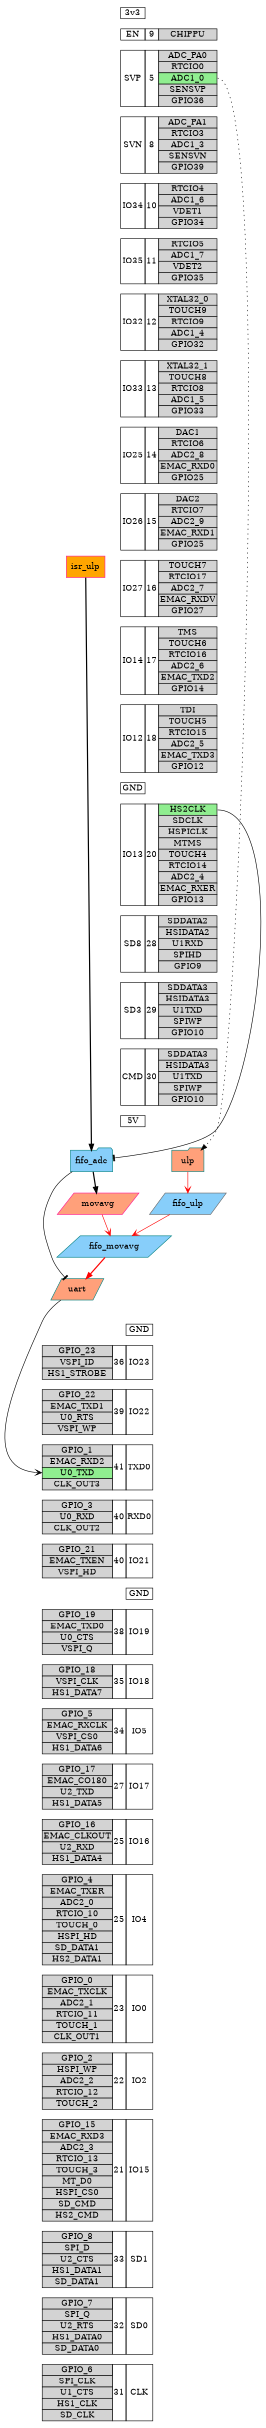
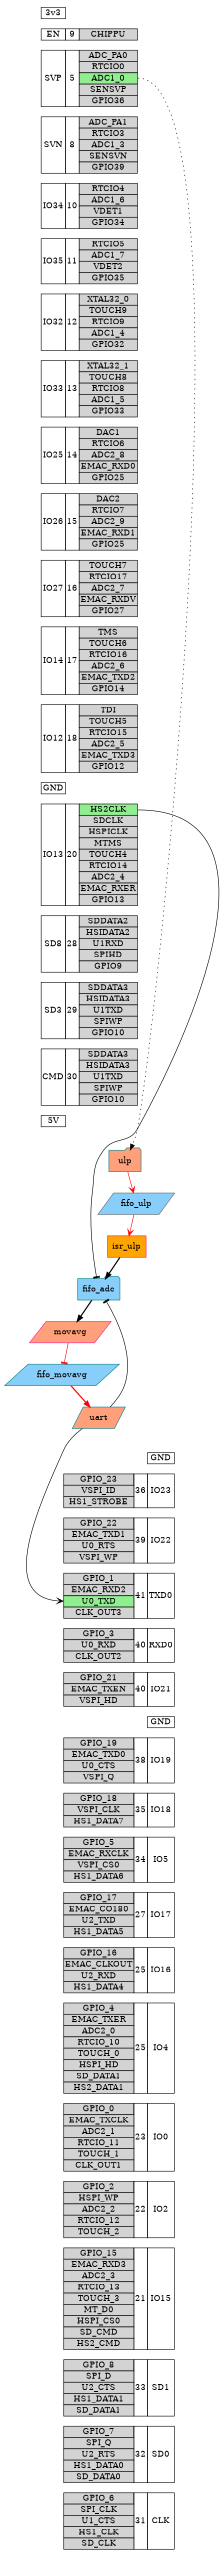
  digraph {
    splines=true
    node [color=teal fillcolor=lightskyblue shape=parallelogram style=filled]
    edge [arrowhead=normal color=black style=solid]
    fifo_ulp [color=gray40]
    isr_ulp [color=deeppink fillcolor=orange shape=box]
    fifo_adc [shape=folder]
    movavg [color=deeppink fillcolor=lightsalmon]
    uart [fillcolor=lightsalmon]
    fifo_movavg
    n7 [fillcolor=red label=< <TABLE BORDER="0" CELLBORDER="1" CELLSPACING="0" CELLPADDING="1">   <TR>     <TD ROWSPAN="1" BORDER="0"></TD>     <TD ROWSPAN="1" BORDER="0"></TD>     <TD ROWSPAN="1">GND</TD>   </TR>   <TR><TD BORDER="0"> </TD></TR>   <TR>       <TD BGCOLOR="lightgray" PORT="GPIO_23">GPIO_23</TD>     <TD ROWSPAN="3">36</TD>     <TD ROWSPAN="3">IO23</TD></TR><TR>       <TD BGCOLOR="lightgray" PORT="VSPI_ID">VSPI_ID</TD></TR><TR>       <TD BGCOLOR="lightgray" PORT="HS1_STROBE">HS1_STROBE</TD>   </TR>   <TR><TD BORDER="0"> </TD></TR>   <TR>       <TD BGCOLOR="lightgray" PORT="GPIO_22">GPIO_22</TD>     <TD ROWSPAN="4">39</TD>     <TD ROWSPAN="4">IO22</TD></TR><TR>       <TD BGCOLOR="lightgray" PORT="EMAC_TXD1">EMAC_TXD1</TD></TR><TR>       <TD BGCOLOR="lightgray" PORT="U0_RTS">U0_RTS</TD></TR><TR>       <TD BGCOLOR="lightgray" PORT="VSPI_WP">VSPI_WP</TD>   </TR>   <TR><TD BORDER="0"> </TD></TR>   <TR>       <TD BGCOLOR="lightgray" PORT="GPIO_1">GPIO_1</TD>     <TD ROWSPAN="4">41</TD>     <TD ROWSPAN="4">TXD0</TD></TR><TR>       <TD BGCOLOR="lightgray" PORT="EMAC_RXD2">EMAC_RXD2</TD></TR><TR>       <TD BGCOLOR="lightgreen" PORT="U0_TXD">U0_TXD</TD></TR><TR>       <TD BGCOLOR="lightgray" PORT="CLK_OUT3">CLK_OUT3</TD>   </TR>   <TR><TD BORDER="0"> </TD></TR>   <TR>       <TD BGCOLOR="lightgray" PORT="GPIO_3">GPIO_3</TD>     <TD ROWSPAN="3">40</TD>     <TD ROWSPAN="3">RXD0</TD></TR><TR>       <TD BGCOLOR="lightgray" PORT="U0_RXD">U0_RXD</TD></TR><TR>       <TD BGCOLOR="lightgray" PORT="CLK_OUT2">CLK_OUT2</TD>   </TR>   <TR><TD BORDER="0"> </TD></TR>   <TR>       <TD BGCOLOR="lightgray" PORT="GPIO_21">GPIO_21</TD>     <TD ROWSPAN="3">40</TD>     <TD ROWSPAN="3">IO21</TD></TR><TR>       <TD BGCOLOR="lightgray" PORT="EMAC_TXEN">EMAC_TXEN</TD></TR><TR>       <TD BGCOLOR="lightgray" PORT="VSPI_HD">VSPI_HD</TD>   </TR>   <TR><TD BORDER="0"> </TD></TR>   <TR>     <TD ROWSPAN="1" BORDER="0"></TD>     <TD ROWSPAN="1" BORDER="0"></TD>     <TD ROWSPAN="1">GND</TD>   </TR>   <TR><TD BORDER="0"> </TD></TR>   <TR>       <TD BGCOLOR="lightgray" PORT="GPIO_19">GPIO_19</TD>     <TD ROWSPAN="4">38</TD>     <TD ROWSPAN="4">IO19</TD></TR><TR>       <TD BGCOLOR="lightgray" PORT="EMAC_TXD0">EMAC_TXD0</TD></TR><TR>       <TD BGCOLOR="lightgray" PORT="U0_CTS">U0_CTS</TD></TR><TR>       <TD BGCOLOR="lightgray" PORT="VSPI_Q">VSPI_Q</TD>   </TR>   <TR><TD BORDER="0"> </TD></TR>   <TR>       <TD BGCOLOR="lightgray" PORT="GPIO_18">GPIO_18</TD>     <TD ROWSPAN="3">35</TD>     <TD ROWSPAN="3">IO18</TD></TR><TR>       <TD BGCOLOR="lightgray" PORT="VSPI_CLK">VSPI_CLK</TD></TR><TR>       <TD BGCOLOR="lightgray" PORT="HS1_DATA7">HS1_DATA7</TD>   </TR>   <TR><TD BORDER="0"> </TD></TR>   <TR>       <TD BGCOLOR="lightgray" PORT="GPIO_5">GPIO_5</TD>     <TD ROWSPAN="4">34</TD>     <TD ROWSPAN="4">IO5</TD></TR><TR>       <TD BGCOLOR="lightgray" PORT="EMAC_RXCLK">EMAC_RXCLK</TD></TR><TR>       <TD BGCOLOR="lightgray" PORT="VSPI_CS0">VSPI_CS0</TD></TR><TR>       <TD BGCOLOR="lightgray" PORT="HS1_DATA6">HS1_DATA6</TD>   </TR>   <TR><TD BORDER="0"> </TD></TR>   <TR>       <TD BGCOLOR="lightgray" PORT="GPIO_17">GPIO_17</TD>     <TD ROWSPAN="4">27</TD>     <TD ROWSPAN="4">IO17</TD></TR><TR>       <TD BGCOLOR="lightgray" PORT="EMAC_CO180">EMAC_CO180</TD></TR><TR>       <TD BGCOLOR="lightgray" PORT="U2_TXD">U2_TXD</TD></TR><TR>       <TD BGCOLOR="lightgray" PORT="HS1_DATA5">HS1_DATA5</TD>   </TR>   <TR><TD BORDER="0"> </TD></TR>   <TR>       <TD BGCOLOR="lightgray" PORT="GPIO_16">GPIO_16</TD>     <TD ROWSPAN="4">25</TD>     <TD ROWSPAN="4">IO16</TD></TR><TR>       <TD BGCOLOR="lightgray" PORT="EMAC_CLKOUT">EMAC_CLKOUT</TD></TR><TR>       <TD BGCOLOR="lightgray" PORT="U2_RXD">U2_RXD</TD></TR><TR>       <TD BGCOLOR="lightgray" PORT="HS1_DATA4">HS1_DATA4</TD>   </TR>   <TR><TD BORDER="0"> </TD></TR>   <TR>       <TD BGCOLOR="lightgray" PORT="GPIO_4">GPIO_4</TD>     <TD ROWSPAN="8">25</TD>     <TD ROWSPAN="8">IO4</TD></TR><TR>       <TD BGCOLOR="lightgray" PORT="EMAC_TXER">EMAC_TXER</TD></TR><TR>       <TD BGCOLOR="lightgray" PORT="ADC2_0">ADC2_0</TD></TR><TR>       <TD BGCOLOR="lightgray" PORT="RTCIO_10">RTCIO_10</TD></TR><TR>       <TD BGCOLOR="lightgray" PORT="TOUCH_0">TOUCH_0</TD></TR><TR>       <TD BGCOLOR="lightgray" PORT="HSPI_HD">HSPI_HD</TD></TR><TR>       <TD BGCOLOR="lightgray" PORT="SD_DATA1">SD_DATA1</TD></TR><TR>       <TD BGCOLOR="lightgray" PORT="HS2_DATA1">HS2_DATA1</TD>   </TR>   <TR><TD BORDER="0"> </TD></TR>   <TR>       <TD BGCOLOR="lightgray" PORT="GPIO_0">GPIO_0</TD>     <TD ROWSPAN="6">23</TD>     <TD ROWSPAN="6">IO0</TD></TR><TR>       <TD BGCOLOR="lightgray" PORT="EMAC_TXCLK">EMAC_TXCLK</TD></TR><TR>       <TD BGCOLOR="lightgray" PORT="ADC2_1">ADC2_1</TD></TR><TR>       <TD BGCOLOR="lightgray" PORT="RTCIO_11">RTCIO_11</TD></TR><TR>       <TD BGCOLOR="lightgray" PORT="TOUCH_1">TOUCH_1</TD></TR><TR>       <TD BGCOLOR="lightgray" PORT="CLK_OUT1">CLK_OUT1</TD>   </TR>   <TR><TD BORDER="0"> </TD></TR>   <TR>       <TD BGCOLOR="lightgray" PORT="GPIO_2">GPIO_2</TD>     <TD ROWSPAN="5">22</TD>     <TD ROWSPAN="5">IO2</TD></TR><TR>       <TD BGCOLOR="lightgray" PORT="HSPI_WP">HSPI_WP</TD></TR><TR>       <TD BGCOLOR="lightgray" PORT="ADC2_2">ADC2_2</TD></TR><TR>       <TD BGCOLOR="lightgray" PORT="RTCIO_12">RTCIO_12</TD></TR><TR>       <TD BGCOLOR="lightgray" PORT="TOUCH_2">TOUCH_2</TD>   </TR>   <TR><TD BORDER="0"> </TD></TR>   <TR>       <TD BGCOLOR="lightgray" PORT="GPIO_15">GPIO_15</TD>     <TD ROWSPAN="9">21</TD>     <TD ROWSPAN="9">IO15</TD></TR><TR>       <TD BGCOLOR="lightgray" PORT="EMAC_RXD3">EMAC_RXD3</TD></TR><TR>       <TD BGCOLOR="lightgray" PORT="ADC2_3">ADC2_3</TD></TR><TR>       <TD BGCOLOR="lightgray" PORT="RTCIO_13">RTCIO_13</TD></TR><TR>       <TD BGCOLOR="lightgray" PORT="TOUCH_3">TOUCH_3</TD></TR><TR>       <TD BGCOLOR="lightgray" PORT="MT_D0">MT_D0</TD></TR><TR>       <TD BGCOLOR="lightgray" PORT="HSPI_CS0">HSPI_CS0</TD></TR><TR>       <TD BGCOLOR="lightgray" PORT="SD_CMD">SD_CMD</TD></TR><TR>       <TD BGCOLOR="lightgray" PORT="HS2_CMD">HS2_CMD</TD>   </TR>   <TR><TD BORDER="0"> </TD></TR>   <TR>       <TD BGCOLOR="lightgray" PORT="GPIO_8">GPIO_8</TD>     <TD ROWSPAN="5">33</TD>     <TD ROWSPAN="5">SD1</TD></TR><TR>       <TD BGCOLOR="lightgray" PORT="SPI_D">SPI_D</TD></TR><TR>       <TD BGCOLOR="lightgray" PORT="U2_CTS">U2_CTS</TD></TR><TR>       <TD BGCOLOR="lightgray" PORT="HS1_DATA1">HS1_DATA1</TD></TR><TR>       <TD BGCOLOR="lightgray" PORT="SD_DATA1">SD_DATA1</TD>   </TR>   <TR><TD BORDER="0"> </TD></TR>   <TR>       <TD BGCOLOR="lightgray" PORT="GPIO_7">GPIO_7</TD>     <TD ROWSPAN="5">32</TD>     <TD ROWSPAN="5">SD0</TD></TR><TR>       <TD BGCOLOR="lightgray" PORT="SPI_Q">SPI_Q</TD></TR><TR>       <TD BGCOLOR="lightgray" PORT="U2_RTS">U2_RTS</TD></TR><TR>       <TD BGCOLOR="lightgray" PORT="HS1_DATA0">HS1_DATA0</TD></TR><TR>       <TD BGCOLOR="lightgray" PORT="SD_DATA0">SD_DATA0</TD>   </TR>   <TR><TD BORDER="0"> </TD></TR>   <TR>       <TD BGCOLOR="lightgray" PORT="GPIO_6">GPIO_6</TD>     <TD ROWSPAN="5">31</TD>     <TD ROWSPAN="5">CLK</TD></TR><TR>       <TD BGCOLOR="lightgray" PORT="SPI_CLK">SPI_CLK</TD></TR><TR>       <TD BGCOLOR="lightgray" PORT="U1_CTS">U1_CTS</TD></TR><TR>       <TD BGCOLOR="lightgray" PORT="HS1_CLK">HS1_CLK</TD></TR><TR>       <TD BGCOLOR="lightgray" PORT="SD_CLK">SD_CLK</TD>   </TR> </TABLE>> shape=plaintext color="" style=""]
    ulp [fillcolor=lightsalmon shape=folder]
    n9 [fillcolor=red label=< <TABLE BORDER="0" CELLBORDER="1" CELLSPACING="0" CELLPADDING="1">   <TR>     <TD ROWSPAN="1">3v3</TD>     <TD ROWSPAN="1" BORDER="0"></TD>     <TD ROWSPAN="1" BORDER="0"></TD>   </TR>   <TR><TD BORDER="0"> </TD></TR>   <TR>     <TD ROWSPAN="1">EN</TD>     <TD ROWSPAN="1">9</TD>       <TD BGCOLOR="lightgray" PORT="CHIPPU">CHIPPU</TD>   </TR>     <TR><TD BORDER="0"> </TD></TR>   <TR>     <TD ROWSPAN="5">SVP</TD>     <TD ROWSPAN="5">5</TD>       <TD BGCOLOR="lightgray" PORT="ADC_PA0">ADC_PA0</TD></TR><TR>       <TD BGCOLOR="lightgray" PORT="RTCIO0">RTCIO0</TD></TR><TR>       <TD BGCOLOR="lightgreen" PORT="ADC1_0">ADC1_0</TD></TR><TR>       <TD BGCOLOR="lightgray" PORT="SENSVP">SENSVP</TD></TR><TR>       <TD BGCOLOR="lightgray" PORT="GPIO36">GPIO36</TD>   </TR>   <TR><TD BORDER="0"> </TD></TR>   <TR>     <TD ROWSPAN="5">SVN</TD>     <TD ROWSPAN="5">8</TD>       <TD BGCOLOR="lightgray" PORT="ADC_PA1">ADC_PA1</TD></TR><TR>       <TD BGCOLOR="lightgray" PORT="RTCIO3">RTCIO3</TD></TR><TR>       <TD BGCOLOR="lightgray" PORT="ADC1_3">ADC1_3</TD></TR><TR>       <TD BGCOLOR="lightgray" PORT="SENSVN">SENSVN</TD></TR><TR>       <TD BGCOLOR="lightgray" PORT="GPIO39">GPIO39</TD>   </TR>   <TR><TD BORDER="0"> </TD></TR>   <TR>     <TD ROWSPAN="4">IO34</TD>     <TD ROWSPAN="4">10</TD>       <TD BGCOLOR="lightgray" PORT="RTCIO4">RTCIO4</TD></TR><TR>       <TD BGCOLOR="lightgray" PORT="ADC1_6">ADC1_6</TD></TR><TR>       <TD BGCOLOR="lightgray" PORT="VDET1">VDET1</TD></TR><TR>       <TD BGCOLOR="lightgray" PORT="GPIO34">GPIO34</TD>   </TR>   <TR><TD BORDER="0"> </TD></TR>   <TR>     <TD ROWSPAN="4">IO35</TD>     <TD ROWSPAN="4">11</TD>       <TD BGCOLOR="lightgray" PORT="RTCIO5">RTCIO5</TD></TR><TR>       <TD BGCOLOR="lightgray" PORT="ADC1_7">ADC1_7</TD></TR><TR>       <TD BGCOLOR="lightgray" PORT="VDET2">VDET2</TD></TR><TR>       <TD BGCOLOR="lightgray" PORT="GPIO35">GPIO35</TD>   </TR>   <TR><TD BORDER="0"> </TD></TR>   <TR>     <TD ROWSPAN="5">IO32</TD>     <TD ROWSPAN="5">12</TD>       <TD BGCOLOR="lightgray" PORT="XTAL32_0">XTAL32_0</TD></TR><TR>       <TD BGCOLOR="lightgray" PORT="TOUCH9">TOUCH9</TD></TR><TR>       <TD BGCOLOR="lightgray" PORT="RTCIO9">RTCIO9</TD></TR><TR>       <TD BGCOLOR="lightgray" PORT="ADC1_4">ADC1_4</TD></TR><TR>       <TD BGCOLOR="lightgray" PORT="GPIO32">GPIO32</TD>   </TR>   <TR><TD BORDER="0"> </TD></TR>   <TR>     <TD ROWSPAN="5">IO33</TD>     <TD ROWSPAN="5">13</TD>       <TD BGCOLOR="lightgray" PORT="XTAL32_1">XTAL32_1</TD></TR><TR>       <TD BGCOLOR="lightgray" PORT="TOUCH8">TOUCH8</TD></TR><TR>       <TD BGCOLOR="lightgray" PORT="RTCIO8">RTCIO8</TD></TR><TR>       <TD BGCOLOR="lightgray" PORT="ADC1_5">ADC1_5</TD></TR><TR>       <TD BGCOLOR="lightgray" PORT="GPIO33">GPIO33</TD>   </TR>   <TR><TD BORDER="0"> </TD></TR>   <TR>     <TD ROWSPAN="5">IO25</TD>     <TD ROWSPAN="5">14</TD>       <TD BGCOLOR="lightgray" PORT="DAC1">DAC1</TD></TR><TR>       <TD BGCOLOR="lightgray" PORT="RTCIO6">RTCIO6</TD></TR><TR>       <TD BGCOLOR="lightgray" PORT="ADC2_8">ADC2_8</TD></TR><TR>       <TD BGCOLOR="lightgray" PORT="EMAC_RXD0">EMAC_RXD0</TD></TR><TR>       <TD BGCOLOR="lightgray" PORT="GPIO25">GPIO25</TD>   </TR>   <TR><TD BORDER="0"> </TD></TR>   <TR>     <TD ROWSPAN="5">IO26</TD>     <TD ROWSPAN="5">15</TD>       <TD BGCOLOR="lightgray" PORT="DAC2">DAC2</TD></TR><TR>       <TD BGCOLOR="lightgray" PORT="RTCIO7">RTCIO7</TD></TR><TR>       <TD BGCOLOR="lightgray" PORT="ADC2_9">ADC2_9</TD></TR><TR>       <TD BGCOLOR="lightgray" PORT="EMAC_RXD1">EMAC_RXD1</TD></TR><TR>       <TD BGCOLOR="lightgray" PORT="GPIO25">GPIO25</TD>   </TR>   <TR><TD BORDER="0"> </TD></TR>   <TR>     <TD ROWSPAN="5">IO27</TD>     <TD ROWSPAN="5">16</TD>       <TD BGCOLOR="lightgray" PORT="TOUCH7">TOUCH7</TD></TR><TR>       <TD BGCOLOR="lightgray" PORT="RTCIO17">RTCIO17</TD></TR><TR>       <TD BGCOLOR="lightgray" PORT="ADC2_7">ADC2_7</TD></TR><TR>       <TD BGCOLOR="lightgray" PORT="EMAC_RXDV">EMAC_RXDV</TD></TR><TR>       <TD BGCOLOR="lightgray" PORT="GPIO27">GPIO27</TD>   </TR>   <TR><TD BORDER="0"> </TD></TR>   <TR>     <TD ROWSPAN="6">IO14</TD>     <TD ROWSPAN="6">17</TD>       <TD BGCOLOR="lightgray" PORT="TMS">TMS</TD></TR><TR>       <TD BGCOLOR="lightgray" PORT="TOUCH6">TOUCH6</TD></TR><TR>       <TD BGCOLOR="lightgray" PORT="RTCIO16">RTCIO16</TD></TR><TR>       <TD BGCOLOR="lightgray" PORT="ADC2_6">ADC2_6</TD></TR><TR>       <TD BGCOLOR="lightgray" PORT="EMAC_TXD2">EMAC_TXD2</TD></TR><TR>       <TD BGCOLOR="lightgray" PORT="GPIO14">GPIO14</TD>   </TR>   <TR><TD BORDER="0"> </TD></TR>   <TR>     <TD ROWSPAN="6">IO12</TD>     <TD ROWSPAN="6">18</TD>       <TD BGCOLOR="lightgray" PORT="TDI">TDI</TD></TR><TR>       <TD BGCOLOR="lightgray" PORT="TOUCH5">TOUCH5</TD></TR><TR>       <TD BGCOLOR="lightgray" PORT="RTCIO15">RTCIO15</TD></TR><TR>       <TD BGCOLOR="lightgray" PORT="ADC2_5">ADC2_5</TD></TR><TR>       <TD BGCOLOR="lightgray" PORT="EMAC_TXD3">EMAC_TXD3</TD></TR><TR>       <TD BGCOLOR="lightgray" PORT="GPIO12">GPIO12</TD>   </TR>   <TR><TD BORDER="0"> </TD></TR>   <TR>     <TD ROWSPAN="1">GND</TD>     <TD ROWSPAN="1" BORDER="0"></TD>     <TD ROWSPAN="1" BORDER="0"></TD>   </TR>   <TR><TD BORDER="0"> </TD></TR>   <TR>     <TD ROWSPAN="9">IO13</TD>     <TD ROWSPAN="9">20</TD>       <TD BGCOLOR="lightgreen" PORT="HS2CLK">HS2CLK</TD></TR><TR>       <TD BGCOLOR="lightgray" PORT="SDCLK">SDCLK</TD></TR><TR>       <TD BGCOLOR="lightgray" PORT="HSPICLK">HSPICLK</TD></TR><TR>       <TD BGCOLOR="lightgray" PORT="MTMS">MTMS</TD></TR><TR>       <TD BGCOLOR="lightgray" PORT="TOUCH4">TOUCH4</TD></TR><TR>       <TD BGCOLOR="lightgray" PORT="RTCIO14">RTCIO14</TD></TR><TR>       <TD BGCOLOR="lightgray" PORT="ADC2_4">ADC2_4</TD></TR><TR>       <TD BGCOLOR="lightgray" PORT="EMAC_RXER">EMAC_RXER</TD></TR><TR>       <TD BGCOLOR="lightgray" PORT="GPIO13">GPIO13</TD>   </TR>   <TR><TD BORDER="0"> </TD></TR>   <TR>     <TD ROWSPAN="5">SD8</TD>     <TD ROWSPAN="5">28</TD>       <TD BGCOLOR="lightgray" PORT="SDDATA2">SDDATA2</TD></TR><TR>       <TD BGCOLOR="lightgray" PORT="HSIDATA2">HSIDATA2</TD></TR><TR>       <TD BGCOLOR="lightgray" PORT="U1RXD">U1RXD</TD></TR><TR>       <TD BGCOLOR="lightgray" PORT="SPIHD">SPIHD</TD></TR><TR>       <TD BGCOLOR="lightgray" PORT="GPIO9">GPIO9</TD>   </TR>   <TR><TD BORDER="0"> </TD></TR>   <TR>     <TD ROWSPAN="5">SD3</TD>     <TD ROWSPAN="5">29</TD>       <TD BGCOLOR="lightgray" PORT="SDDATA3">SDDATA3</TD></TR><TR>       <TD BGCOLOR="lightgray" PORT="HSIDATA3">HSIDATA3</TD></TR><TR>       <TD BGCOLOR="lightgray" PORT="U1TXD">U1TXD</TD></TR><TR>       <TD BGCOLOR="lightgray" PORT="SPIWP">SPIWP</TD></TR><TR>       <TD BGCOLOR="lightgray" PORT="GPIO10">GPIO10</TD>   </TR>   <TR><TD BORDER="0"> </TD></TR>   <TR>     <TD ROWSPAN="5">CMD</TD>     <TD ROWSPAN="5">30</TD>       <TD BGCOLOR="lightgray" PORT="SDCMD">SDDATA3</TD></TR><TR>       <TD BGCOLOR="lightgray" PORT="HSICMD">HSIDATA3</TD></TR><TR>       <TD BGCOLOR="lightgray" PORT="U1RTS">U1TXD</TD></TR><TR>       <TD BGCOLOR="lightgray" PORT="SPI_CS0">SPIWP</TD></TR><TR>       <TD BGCOLOR="lightgray" PORT="GPIO_11">GPIO10</TD>   </TR>   <TR><TD BORDER="0"> </TD></TR>   <TR>     <TD ROWSPAN="1">5V</TD>     <TD ROWSPAN="1" BORDER="0"></TD>     <TD ROWSPAN="1" BORDER="0"></TD>   </TR> </TABLE>> shape=plaintext color="" style=""]
-   fifo_ulp -> fifo_movavg [arrowhead=vee color=red]
+   fifo_ulp -> isr_ulp [arrowhead=vee color=red]
    isr_ulp -> fifo_adc [style=bold]
    fifo_adc -> movavg [style=bold]
-   fifo_adc -> uart [arrowhead=tee]
-   movavg -> fifo_movavg [arrowhead=vee color=red]
+   uart -> fifo_adc [arrowhead=tee]
+   movavg -> fifo_movavg [arrowhead=tee color=red]
    uart -> n7 [arrowhead=vee headport=U0_TXD]
    fifo_movavg -> uart [color=red style=bold]
    ulp -> fifo_ulp [arrowhead=vee color=red]
    n9 -> fifo_adc [arrowhead=tee tailport=HS2CLK]
    n9 -> ulp [style=dotted tailport=ADC1_0]
  }
